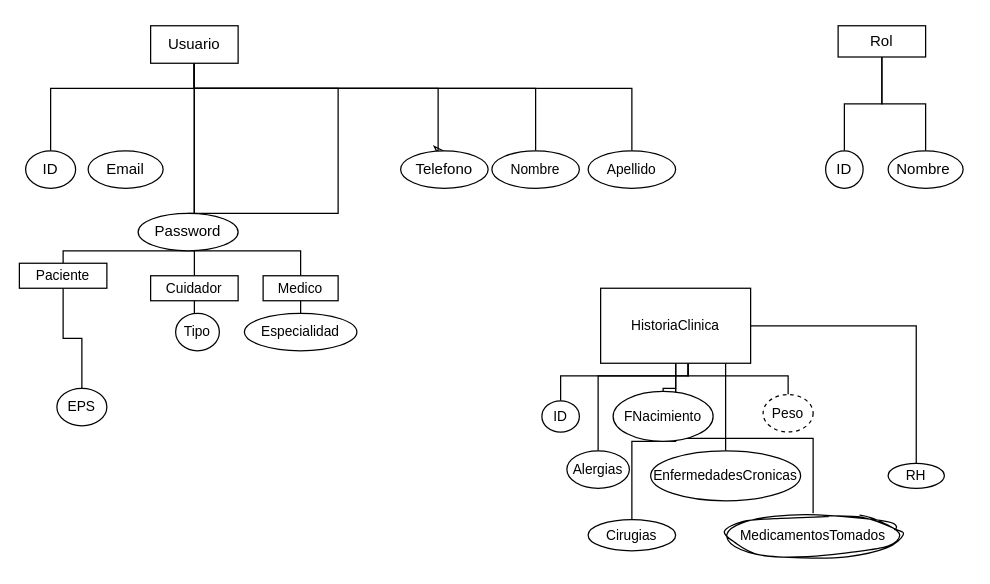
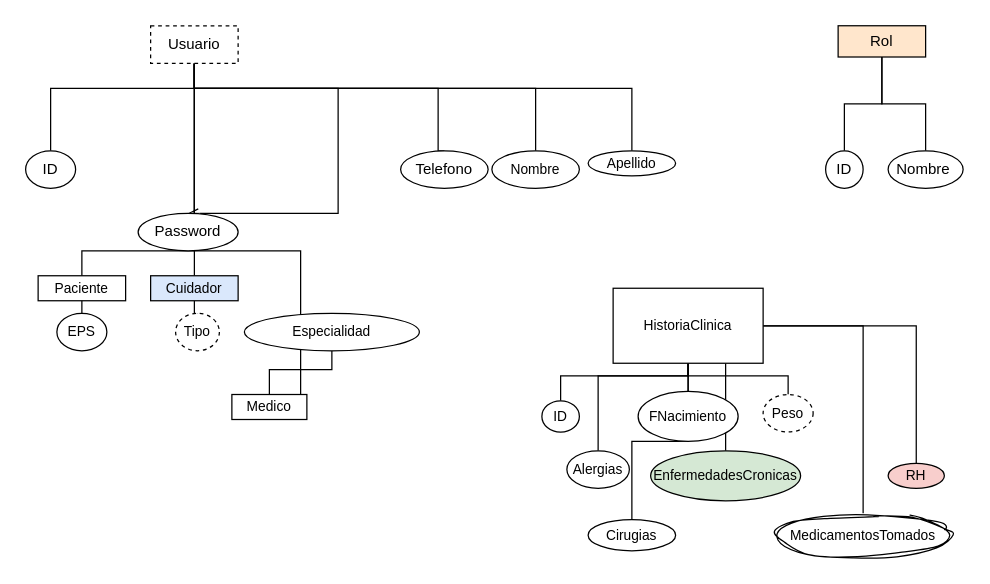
  <mxCell id="0" />
  <mxCell id="1" parent="0" />
  <mxCell id="2" style="edgeStyle=orthogonalEdgeStyle;rounded=0;orthogonalLoop=1;jettySize=auto;html=1;entryX=0.5;entryY=0;entryDx=0;entryDy=0;endArrow=none;endFill=0;" edge="1" parent="1" source="12" target="13"><mxGeometry relative="1" as="geometry"><Array as="points"><mxPoint x="155" y="70" /><mxPoint x="40" y="70" /></Array></mxGeometry></mxCell>
- <mxCell id="3" style="edgeStyle=orthogonalEdgeStyle;rounded=0;orthogonalLoop=1;jettySize=auto;html=1;entryX=0.5;entryY=0;entryDx=0;entryDy=0;endArrow=none;endFill=0;" edge="1" parent="1" source="12" target="14"><mxGeometry relative="1" as="geometry"><Array as="points"><mxPoint x="155" y="70" /><mxPoint x="270" y="70" /></Array></mxGeometry></mxCell>
- <mxCell id="4" style="edgeStyle=orthogonalEdgeStyle;rounded=0;orthogonalLoop=1;jettySize=auto;html=1;entryX=0.5;entryY=0;entryDx=0;entryDy=0;strokeColor=default;endArrow=classic;endFill=0;" edge="1" parent="1" source="12" target="16"><mxGeometry relative="1" as="geometry"><Array as="points"><mxPoint x="155" y="70" /><mxPoint x="350" y="70" /><mxPoint x="350" y="120" /></Array></mxGeometry></mxCell>
+ <mxCell id="3" style="edgeStyle=orthogonalEdgeStyle;rounded=0;orthogonalLoop=1;jettySize=auto;html=1;entryX=0.5;entryY=0;entryDx=0;entryDy=0;endArrow=open;endFill=0;" edge="1" parent="1" source="12" target="14"><mxGeometry relative="1" as="geometry"><Array as="points"><mxPoint x="155" y="70" /><mxPoint x="270" y="70" /></Array></mxGeometry></mxCell>
+ <mxCell id="4" style="edgeStyle=orthogonalEdgeStyle;rounded=0;orthogonalLoop=1;jettySize=auto;html=1;entryX=0.5;entryY=0;entryDx=0;entryDy=0;strokeColor=default;endArrow=none;endFill=0;" edge="1" parent="1" source="12" target="16"><mxGeometry relative="1" as="geometry"><Array as="points"><mxPoint x="155" y="70" /><mxPoint x="350" y="70" /><mxPoint x="350" y="120" /></Array></mxGeometry></mxCell>
  <mxCell id="5" style="edgeStyle=orthogonalEdgeStyle;shape=connector;rounded=0;orthogonalLoop=1;jettySize=auto;html=1;entryX=0.5;entryY=0;entryDx=0;entryDy=0;labelBackgroundColor=default;strokeColor=default;align=center;verticalAlign=middle;fontFamily=Helvetica;fontSize=11;fontColor=default;endArrow=none;endFill=0;" edge="1" parent="1" source="12" target="22"><mxGeometry relative="1" as="geometry"><Array as="points"><mxPoint x="155" y="70" /><mxPoint x="428" y="70" /></Array></mxGeometry></mxCell>
  <mxCell id="6" style="edgeStyle=orthogonalEdgeStyle;shape=connector;rounded=0;orthogonalLoop=1;jettySize=auto;html=1;entryX=0.5;entryY=0;entryDx=0;entryDy=0;labelBackgroundColor=default;strokeColor=default;align=center;verticalAlign=middle;fontFamily=Helvetica;fontSize=11;fontColor=default;endArrow=none;endFill=0;" edge="1" parent="1" source="12" target="23"><mxGeometry relative="1" as="geometry"><Array as="points"><mxPoint x="155" y="70" /><mxPoint x="505" y="70" /></Array></mxGeometry></mxCell>
  <mxCell id="7" style="edgeStyle=orthogonalEdgeStyle;shape=connector;rounded=0;orthogonalLoop=1;jettySize=auto;html=1;entryX=0.5;entryY=0;entryDx=0;entryDy=0;labelBackgroundColor=default;strokeColor=default;align=center;verticalAlign=middle;fontFamily=Helvetica;fontSize=11;fontColor=default;endArrow=none;endFill=0;" edge="1" parent="1" source="12" target="25"><mxGeometry relative="1" as="geometry"><Array as="points"><mxPoint x="155" y="200" /></Array></mxGeometry></mxCell>
  <mxCell id="8" value="d" style="edgeLabel;html=1;align=center;verticalAlign=middle;resizable=0;points=[];fontSize=11;fontFamily=Helvetica;fontColor=default;" vertex="1" connectable="0" parent="7"><mxGeometry x="-0.037" y="4" relative="1" as="geometry"><mxPoint x="-4" as="offset" /></mxGeometry></mxCell>
  <mxCell id="9" style="edgeStyle=orthogonalEdgeStyle;shape=connector;rounded=0;orthogonalLoop=1;jettySize=auto;html=1;entryX=0.5;entryY=0;entryDx=0;entryDy=0;labelBackgroundColor=default;strokeColor=default;align=center;verticalAlign=middle;fontFamily=Helvetica;fontSize=11;fontColor=default;endArrow=none;endFill=0;" edge="1" parent="1" source="12" target="28"><mxGeometry relative="1" as="geometry" /></mxCell>
  <mxCell id="10" value="d" style="edgeLabel;html=1;align=center;verticalAlign=middle;resizable=0;points=[];fontSize=11;fontFamily=Helvetica;fontColor=default;" vertex="1" connectable="0" parent="9"><mxGeometry x="0.489" y="1" relative="1" as="geometry"><mxPoint as="offset" /></mxGeometry></mxCell>
  <mxCell id="11" style="edgeStyle=orthogonalEdgeStyle;shape=connector;rounded=0;orthogonalLoop=1;jettySize=auto;html=1;entryX=0.5;entryY=0;entryDx=0;entryDy=0;labelBackgroundColor=default;strokeColor=default;align=center;verticalAlign=middle;fontFamily=Helvetica;fontSize=11;fontColor=default;endArrow=none;endFill=0;" edge="1" parent="1" source="12" target="48"><mxGeometry relative="1" as="geometry"><Array as="points"><mxPoint x="155" y="200" /><mxPoint x="240" y="200" /></Array></mxGeometry></mxCell>
- <mxCell id="12" value="Usuario" style="rounded=0;whiteSpace=wrap;html=1;" vertex="1" parent="1"><mxGeometry x="120" y="20" width="70" height="30" as="geometry" /></mxCell>
+ <mxCell id="12" value="Usuario" style="rounded=0;whiteSpace=wrap;html=1;dashed=1;" vertex="1" parent="1"><mxGeometry x="120" y="20" width="70" height="30" as="geometry" /></mxCell>
  <mxCell id="13" value="ID" style="ellipse;whiteSpace=wrap;html=1;rounded=0;" vertex="1" parent="1"><mxGeometry x="20" y="120" width="40" height="30" as="geometry" /></mxCell>
  <mxCell id="14" value="Password" style="ellipse;whiteSpace=wrap;html=1;rounded=0;" vertex="1" parent="1"><mxGeometry x="110" y="170" width="80" height="30" as="geometry" /></mxCell>
- <mxCell id="15" value="Email" style="ellipse;whiteSpace=wrap;html=1;rounded=0;" vertex="1" parent="1"><mxGeometry x="70" y="120" width="60" height="30" as="geometry" /></mxCell>
  <mxCell id="16" value="Telefono" style="ellipse;whiteSpace=wrap;html=1;rounded=0;" vertex="1" parent="1"><mxGeometry x="320" y="120" width="70" height="30" as="geometry" /></mxCell>
  <mxCell id="17" style="edgeStyle=orthogonalEdgeStyle;rounded=0;orthogonalLoop=1;jettySize=auto;html=1;entryX=0.5;entryY=0;entryDx=0;entryDy=0;endArrow=none;endFill=0;" edge="1" parent="1" source="19" target="20"><mxGeometry relative="1" as="geometry" /></mxCell>
  <mxCell id="18" style="edgeStyle=orthogonalEdgeStyle;shape=connector;rounded=0;orthogonalLoop=1;jettySize=auto;html=1;labelBackgroundColor=default;strokeColor=default;align=center;verticalAlign=middle;fontFamily=Helvetica;fontSize=11;fontColor=default;endArrow=none;endFill=0;" edge="1" parent="1" source="19" target="21"><mxGeometry relative="1" as="geometry" /></mxCell>
- <mxCell id="19" value="Rol" style="rounded=0;whiteSpace=wrap;html=1;" vertex="1" parent="1"><mxGeometry x="670" y="20" width="70" height="25" as="geometry" /></mxCell>
+ <mxCell id="19" value="Rol" style="rounded=0;whiteSpace=wrap;html=1;fillColor=#ffe6cc;" vertex="1" parent="1"><mxGeometry x="670" y="20" width="70" height="25" as="geometry" /></mxCell>
  <mxCell id="20" value="ID" style="ellipse;whiteSpace=wrap;html=1;rounded=0;" vertex="1" parent="1"><mxGeometry x="660" y="120" width="30" height="30" as="geometry" /></mxCell>
  <mxCell id="21" value="Nombre&amp;nbsp;" style="ellipse;whiteSpace=wrap;html=1;rounded=0;" vertex="1" parent="1"><mxGeometry x="710" y="120" width="60" height="30" as="geometry" /></mxCell>
  <mxCell id="22" value="Nombre" style="ellipse;whiteSpace=wrap;html=1;fontFamily=Helvetica;fontSize=11;fontColor=default;" vertex="1" parent="1"><mxGeometry x="393" y="120" width="70" height="30" as="geometry" /></mxCell>
- <mxCell id="23" value="Apellido" style="ellipse;whiteSpace=wrap;html=1;fontFamily=Helvetica;fontSize=11;fontColor=default;" vertex="1" parent="1"><mxGeometry x="470" y="120" width="70" height="30" as="geometry" /></mxCell>
+ <mxCell id="23" value="Apellido" style="ellipse;whiteSpace=wrap;html=1;fontFamily=Helvetica;fontSize=11;fontColor=default;" vertex="1" parent="1"><mxGeometry x="470" y="120" width="70" height="20" as="geometry" /></mxCell>
  <mxCell id="24" style="edgeStyle=orthogonalEdgeStyle;shape=connector;rounded=0;orthogonalLoop=1;jettySize=auto;html=1;entryX=0.5;entryY=0;entryDx=0;entryDy=0;labelBackgroundColor=default;strokeColor=default;align=center;verticalAlign=middle;fontFamily=Helvetica;fontSize=11;fontColor=default;endArrow=none;endFill=0;" edge="1" parent="1" source="25" target="26"><mxGeometry relative="1" as="geometry" /></mxCell>
- <mxCell id="25" value="Paciente" style="rounded=0;whiteSpace=wrap;html=1;fontFamily=Helvetica;fontSize=11;fontColor=default;" vertex="1" parent="1"><mxGeometry x="15" y="210" width="70" height="20" as="geometry" /></mxCell>
- <mxCell id="26" value="EPS" style="ellipse;whiteSpace=wrap;html=1;fontFamily=Helvetica;fontSize=11;fontColor=default;" vertex="1" parent="1"><mxGeometry x="45" y="310" width="40" height="30" as="geometry" /></mxCell>
+ <mxCell id="25" value="Paciente" style="rounded=0;whiteSpace=wrap;html=1;fontFamily=Helvetica;fontSize=11;fontColor=default;" vertex="1" parent="1"><mxGeometry x="30" y="220" width="70" height="20" as="geometry" /></mxCell>
+ <mxCell id="26" value="EPS" style="ellipse;whiteSpace=wrap;html=1;fontFamily=Helvetica;fontSize=11;fontColor=default;" vertex="1" parent="1"><mxGeometry x="45" y="250" width="40" height="30" as="geometry" /></mxCell>
  <mxCell id="27" style="edgeStyle=orthogonalEdgeStyle;shape=connector;rounded=0;orthogonalLoop=1;jettySize=auto;html=1;entryX=0.5;entryY=0;entryDx=0;entryDy=0;labelBackgroundColor=default;strokeColor=default;align=center;verticalAlign=middle;fontFamily=Helvetica;fontSize=11;fontColor=default;endArrow=none;endFill=0;" edge="1" parent="1" source="28" target="42"><mxGeometry relative="1" as="geometry" /></mxCell>
- <mxCell id="28" value="Cuidador" style="rounded=0;whiteSpace=wrap;html=1;fontFamily=Helvetica;fontSize=11;fontColor=default;" vertex="1" parent="1"><mxGeometry x="120" y="220" width="70" height="20" as="geometry" /></mxCell>
+ <mxCell id="28" value="Cuidador" style="rounded=0;whiteSpace=wrap;html=1;fontFamily=Helvetica;fontSize=11;fontColor=default;fillColor=#dae8fc;" vertex="1" parent="1"><mxGeometry x="120" y="220" width="70" height="20" as="geometry" /></mxCell>
  <mxCell id="29" style="edgeStyle=orthogonalEdgeStyle;shape=connector;rounded=0;orthogonalLoop=1;jettySize=auto;html=1;entryX=0.5;entryY=0;entryDx=0;entryDy=0;labelBackgroundColor=default;strokeColor=default;align=center;verticalAlign=middle;fontFamily=Helvetica;fontSize=11;fontColor=default;endArrow=none;endFill=0;" edge="1" parent="1" source="37" target="46"><mxGeometry relative="1" as="geometry"><Array as="points"><mxPoint x="550" y="300" /><mxPoint x="448" y="300" /></Array></mxGeometry></mxCell>
  <mxCell id="30" style="edgeStyle=orthogonalEdgeStyle;shape=connector;rounded=0;orthogonalLoop=1;jettySize=auto;html=1;entryX=0.5;entryY=0;entryDx=0;entryDy=0;labelBackgroundColor=default;strokeColor=default;align=center;verticalAlign=middle;fontFamily=Helvetica;fontSize=11;fontColor=default;endArrow=none;endFill=0;" edge="1" parent="1" source="37" target="38"><mxGeometry relative="1" as="geometry" /></mxCell>
  <mxCell id="31" style="edgeStyle=orthogonalEdgeStyle;shape=connector;rounded=0;orthogonalLoop=1;jettySize=auto;html=1;entryX=0.5;entryY=0;entryDx=0;entryDy=0;labelBackgroundColor=default;strokeColor=default;align=center;verticalAlign=middle;fontFamily=Helvetica;fontSize=11;fontColor=default;endArrow=none;endFill=0;" edge="1" parent="1" source="37" target="39"><mxGeometry relative="1" as="geometry"><Array as="points"><mxPoint x="550" y="300" /><mxPoint x="630" y="300" /></Array></mxGeometry></mxCell>
  <mxCell id="32" style="edgeStyle=orthogonalEdgeStyle;shape=connector;rounded=0;orthogonalLoop=1;jettySize=auto;html=1;entryX=0.5;entryY=0;entryDx=0;entryDy=0;labelBackgroundColor=default;strokeColor=default;align=center;verticalAlign=middle;fontFamily=Helvetica;fontSize=11;fontColor=default;endArrow=none;endFill=0;" edge="1" parent="1" source="37" target="41"><mxGeometry relative="1" as="geometry"><Array as="points"><mxPoint x="550" y="300" /><mxPoint x="478" y="300" /></Array></mxGeometry></mxCell>
  <mxCell id="33" style="edgeStyle=orthogonalEdgeStyle;shape=connector;rounded=0;orthogonalLoop=1;jettySize=auto;html=1;entryX=0.5;entryY=0;entryDx=0;entryDy=0;labelBackgroundColor=default;strokeColor=default;align=center;verticalAlign=middle;fontFamily=Helvetica;fontSize=11;fontColor=default;endArrow=none;endFill=0;" edge="1" parent="1" source="37" target="43"><mxGeometry relative="1" as="geometry"><Array as="points"><mxPoint x="580" y="310" /><mxPoint x="580" y="310" /></Array></mxGeometry></mxCell>
  <mxCell id="34" style="edgeStyle=orthogonalEdgeStyle;shape=connector;rounded=0;orthogonalLoop=1;jettySize=auto;html=1;labelBackgroundColor=default;strokeColor=default;align=center;verticalAlign=middle;fontFamily=Helvetica;fontSize=11;fontColor=default;endArrow=none;endFill=0;" edge="1" parent="1" source="37" target="44"><mxGeometry relative="1" as="geometry" /></mxCell>
  <mxCell id="35" style="edgeStyle=orthogonalEdgeStyle;shape=connector;rounded=0;orthogonalLoop=1;jettySize=auto;html=1;entryX=0.5;entryY=0;entryDx=0;entryDy=0;labelBackgroundColor=default;strokeColor=default;align=center;verticalAlign=middle;fontFamily=Helvetica;fontSize=11;fontColor=default;endArrow=none;endFill=0;" edge="1" parent="1" source="37" target="45"><mxGeometry relative="1" as="geometry" /></mxCell>
  <mxCell id="36" style="edgeStyle=orthogonalEdgeStyle;shape=connector;rounded=0;orthogonalLoop=1;jettySize=auto;html=1;labelBackgroundColor=default;strokeColor=default;align=center;verticalAlign=middle;fontFamily=Helvetica;fontSize=11;fontColor=default;endArrow=none;endFill=0;" edge="1" parent="1" source="37" target="40"><mxGeometry relative="1" as="geometry" /></mxCell>
- <mxCell id="37" value="HistoriaClinica" style="rounded=0;whiteSpace=wrap;html=1;fontFamily=Helvetica;fontSize=11;fontColor=default;" vertex="1" parent="1"><mxGeometry x="480" y="230" width="120" height="60" as="geometry" /></mxCell>
- <mxCell id="38" value="FNacimiento" style="ellipse;whiteSpace=wrap;html=1;fontFamily=Helvetica;fontSize=11;fontColor=default;" vertex="1" parent="1"><mxGeometry x="490" y="312.5" width="80" height="40" as="geometry" /></mxCell>
+ <mxCell id="37" value="HistoriaClinica" style="rounded=0;whiteSpace=wrap;html=1;fontFamily=Helvetica;fontSize=11;fontColor=default;" vertex="1" parent="1"><mxGeometry x="490" y="230" width="120" height="60" as="geometry" /></mxCell>
+ <mxCell id="38" value="FNacimiento" style="ellipse;whiteSpace=wrap;html=1;fontFamily=Helvetica;fontSize=11;fontColor=default;" vertex="1" parent="1"><mxGeometry x="510" y="312.5" width="80" height="40" as="geometry" /></mxCell>
  <mxCell id="39" value="Peso" style="ellipse;whiteSpace=wrap;html=1;fontFamily=Helvetica;fontSize=11;fontColor=default;dashed=1;" vertex="1" parent="1"><mxGeometry x="610" y="315" width="40" height="30" as="geometry" /></mxCell>
- <mxCell id="40" value="RH" style="ellipse;whiteSpace=wrap;html=1;fontFamily=Helvetica;fontSize=11;fontColor=default;" vertex="1" parent="1"><mxGeometry x="710" y="370" width="45" height="20" as="geometry" /></mxCell>
+ <mxCell id="40" value="RH" style="ellipse;whiteSpace=wrap;html=1;fontFamily=Helvetica;fontSize=11;fontColor=default;fillColor=#f8cecc;" vertex="1" parent="1"><mxGeometry x="710" y="370" width="45" height="20" as="geometry" /></mxCell>
  <mxCell id="41" value="Alergias" style="ellipse;whiteSpace=wrap;html=1;fontFamily=Helvetica;fontSize=11;fontColor=default;" vertex="1" parent="1"><mxGeometry x="453" y="360" width="50" height="30" as="geometry" /></mxCell>
- <mxCell id="42" value="Tipo" style="ellipse;whiteSpace=wrap;html=1;fontFamily=Helvetica;fontSize=11;fontColor=default;" vertex="1" parent="1"><mxGeometry x="140" y="250" width="35" height="30" as="geometry" /></mxCell>
- <mxCell id="43" value="EnfermedadesCronicas" style="ellipse;whiteSpace=wrap;html=1;fontFamily=Helvetica;fontSize=11;fontColor=default;" vertex="1" parent="1"><mxGeometry x="520" y="360" width="120" height="40" as="geometry" /></mxCell>
+ <mxCell id="42" value="Tipo" style="ellipse;whiteSpace=wrap;html=1;fontFamily=Helvetica;fontSize=11;fontColor=default;dashed=1;" vertex="1" parent="1"><mxGeometry x="140" y="250" width="35" height="30" as="geometry" /></mxCell>
+ <mxCell id="43" value="EnfermedadesCronicas" style="ellipse;whiteSpace=wrap;html=1;fontFamily=Helvetica;fontSize=11;fontColor=default;fillColor=#d5e8d4;" vertex="1" parent="1"><mxGeometry x="520" y="360" width="120" height="40" as="geometry" /></mxCell>
  <mxCell id="44" value="Cirugias" style="ellipse;whiteSpace=wrap;html=1;fontFamily=Helvetica;fontSize=11;fontColor=default;" vertex="1" parent="1"><mxGeometry x="470" y="415" width="70" height="25" as="geometry" /></mxCell>
- <mxCell id="45" value="MedicamentosTomados" style="ellipse;whiteSpace=wrap;html=1;fontFamily=Helvetica;fontSize=11;fontColor=default;shadow=0;sketch=1;curveFitting=1;jiggle=2;" vertex="1" parent="1"><mxGeometry x="580" y="410" width="140" height="35" as="geometry" /></mxCell>
+ <mxCell id="45" value="MedicamentosTomados" style="ellipse;whiteSpace=wrap;html=1;fontFamily=Helvetica;fontSize=11;fontColor=default;shadow=0;sketch=1;curveFitting=1;jiggle=2;" vertex="1" parent="1"><mxGeometry x="620" y="410" width="140" height="35" as="geometry" /></mxCell>
  <mxCell id="46" value="ID" style="ellipse;whiteSpace=wrap;html=1;fontFamily=Helvetica;fontSize=11;fontColor=default;" vertex="1" parent="1"><mxGeometry x="433" y="320" width="30" height="25" as="geometry" /></mxCell>
  <mxCell id="47" style="edgeStyle=orthogonalEdgeStyle;shape=connector;rounded=0;orthogonalLoop=1;jettySize=auto;html=1;labelBackgroundColor=default;strokeColor=default;align=center;verticalAlign=middle;fontFamily=Helvetica;fontSize=11;fontColor=default;endArrow=none;endFill=0;" edge="1" parent="1" source="48" target="49"><mxGeometry relative="1" as="geometry" /></mxCell>
- <mxCell id="48" value="Medico" style="rounded=0;whiteSpace=wrap;html=1;fontFamily=Helvetica;fontSize=11;fontColor=default;" vertex="1" parent="1"><mxGeometry x="210" y="220" width="60" height="20" as="geometry" /></mxCell>
- <mxCell id="49" value="Especialidad" style="ellipse;whiteSpace=wrap;html=1;fontFamily=Helvetica;fontSize=11;fontColor=default;" vertex="1" parent="1"><mxGeometry x="195" y="250" width="90" height="30" as="geometry" /></mxCell>
+ <mxCell id="48" value="Medico" style="rounded=0;whiteSpace=wrap;html=1;fontFamily=Helvetica;fontSize=11;fontColor=default;" vertex="1" parent="1"><mxGeometry x="185" y="315" width="60" height="20" as="geometry" /></mxCell>
+ <mxCell id="49" value="Especialidad" style="ellipse;whiteSpace=wrap;html=1;fontFamily=Helvetica;fontSize=11;fontColor=default;" vertex="1" parent="1"><mxGeometry x="195" y="250" width="140" height="30" as="geometry" /></mxCell>
